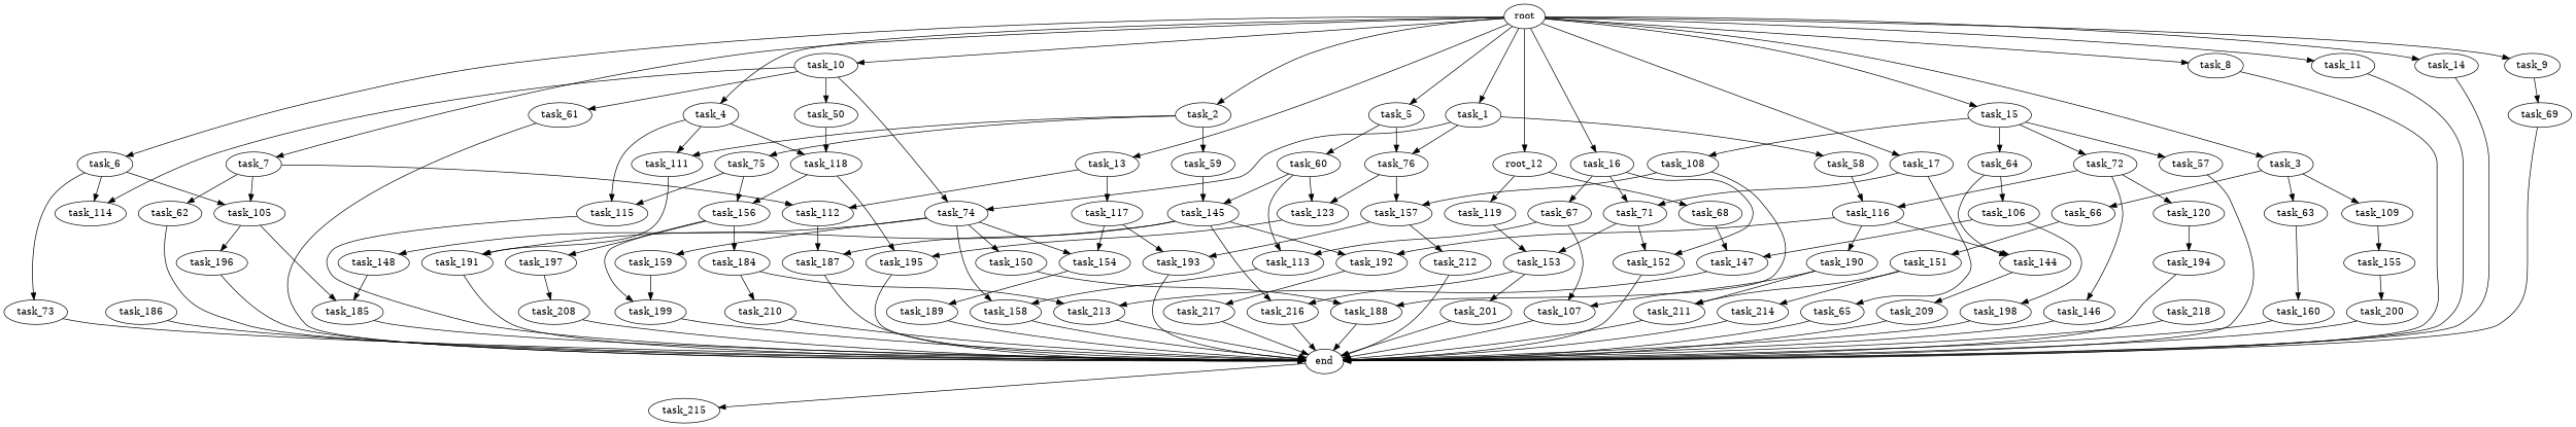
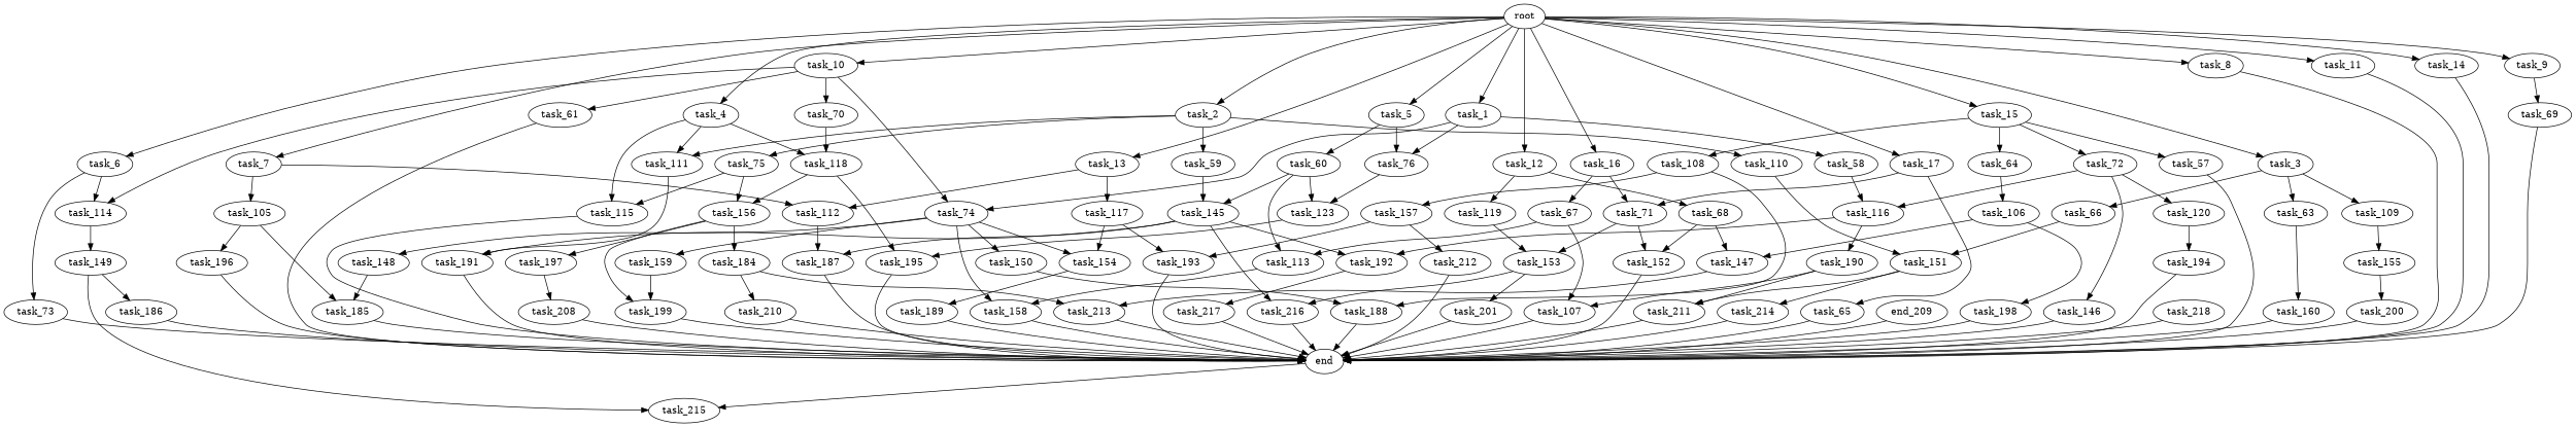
  digraph {
    root
    task_1
    task_2
    task_3
    task_4
    task_5
    task_6
    task_7
    task_8
    task_9
    task_10
    task_11
-   task_12 [label=root_12]
+   task_12
    task_13
    task_14
    task_15
    task_16
    task_17
    task_58
    task_74
    task_76
    task_59
    task_75
+   task_110
    task_111
    task_63
    task_66
    task_109
    task_115
    task_118
    task_60
    task_73
    task_105
    task_114
-   task_62
    task_112
    end
    task_69
    task_61
-   task_70 [label=task_50]
+   task_70
    task_68
    task_119
    task_117
    task_57
    task_64
    task_72
    task_108
    task_67
    task_71
    task_65
    task_116
    task_148
    task_150
    task_154
    task_158
    task_159
    n57 [label=task_123]
    task_157
    task_145
    task_156
    task_151
    task_191
    task_160
    task_155
    task_195
    task_113
    task_185
    task_196
+   task_149
    task_187
    task_215
    task_147
    task_152
    task_153
    task_193
    task_106
-   task_144
    task_120
    task_146
    task_188
    task_107
    task_190
    task_192
    task_216
    task_198
-   task_209
+   task_209 [label=end_209]
    task_211
    task_214
    task_213
    task_201
    task_194
    task_189
    task_199
    task_184
    task_197
    task_212
    task_200
    task_186
    task_217
    task_210
    task_208
    task_218
    root -> task_1
    root -> task_2
    root -> task_3
    root -> task_4
    root -> task_5
    root -> task_6
    root -> task_7
    root -> task_8
    root -> task_9
    root -> task_10
    root -> task_11
    root -> task_12
    root -> task_13
    root -> task_14
    root -> task_15
    root -> task_16
    root -> task_17
    task_1 -> task_58
    task_1 -> task_74
    task_1 -> task_76
    task_2 -> task_59
    task_2 -> task_75
+   task_2 -> task_110
    task_2 -> task_111
    task_3 -> task_63
    task_3 -> task_66
    task_3 -> task_109
    task_4 -> task_111
    task_4 -> task_115
    task_4 -> task_118
    task_5 -> task_76
    task_5 -> task_60
    task_6 -> task_73
-   task_6 -> task_105
    task_6 -> task_114
    task_7 -> task_105
-   task_7 -> task_62
    task_7 -> task_112
    task_8 -> end
    task_9 -> task_69
    task_10 -> task_74
    task_10 -> task_114
    task_10 -> task_61
    task_10 -> task_70
    task_11 -> end
    task_12 -> task_68
    task_12 -> task_119
    task_13 -> task_112
    task_13 -> task_117
    task_14 -> end
    task_15 -> task_57
    task_15 -> task_64
    task_15 -> task_72
    task_15 -> task_108
    task_16 -> task_67
    task_16 -> task_71
    task_17 -> task_71
    task_17 -> task_65
    task_58 -> task_116
    task_74 -> task_148
    task_74 -> task_150
    task_74 -> task_154
    task_74 -> task_158
    task_74 -> task_159
    task_76 -> n57
-   task_76 -> task_157
    task_59 -> task_145
    task_75 -> task_115
    task_75 -> task_156
+   task_110 -> task_151
    task_111 -> task_191
    task_63 -> task_160
    task_66 -> task_151
    task_109 -> task_155
    task_115 -> end
    task_118 -> task_156
    task_118 -> task_195
    task_60 -> n57
    task_60 -> task_145
    task_60 -> task_113
    task_73 -> end
    task_105 -> task_185
    task_105 -> task_196
-   task_62 -> end
+   task_114 -> task_149
    task_112 -> task_187
    end -> task_215
    task_69 -> end
    task_61 -> end
    task_70 -> task_118
    task_68 -> task_147
-   task_16 -> task_152
+   task_68 -> task_152
    task_119 -> task_153
    task_117 -> task_154
    task_117 -> task_193
    task_57 -> end
    task_64 -> task_106
-   task_64 -> task_144
    task_72 -> task_116
    task_72 -> task_120
    task_72 -> task_146
    task_108 -> task_157
    task_108 -> task_188
    task_67 -> task_113
    task_67 -> task_107
    task_71 -> task_152
    task_71 -> task_153
    task_65 -> end
-   task_116 -> task_144
    task_116 -> task_190
    task_116 -> task_192
    task_148 -> task_185
    task_150 -> task_188
    task_154 -> task_189
    task_158 -> end
    task_159 -> task_199
    n57 -> task_195
    task_157 -> task_193
    task_157 -> task_212
    task_145 -> task_191
    task_145 -> task_187
    task_145 -> task_192
    task_145 -> task_216
    task_156 -> task_199
    task_156 -> task_184
    task_156 -> task_197
    task_151 -> task_211
    task_151 -> task_214
    task_191 -> end
    task_160 -> end
    task_155 -> task_200
    task_195 -> end
    task_113 -> task_158
    task_185 -> end
    task_196 -> end
+   task_149 -> task_215
+   task_149 -> task_186
    task_187 -> end
    task_147 -> task_213
    task_152 -> end
    task_153 -> task_216
    task_153 -> task_201
    task_193 -> end
    task_106 -> task_147
    task_106 -> task_198
-   task_144 -> task_209
    task_120 -> task_194
    task_146 -> end
    task_188 -> end
    task_107 -> end
    task_190 -> task_107
    task_190 -> task_211
    task_192 -> task_217
    task_216 -> end
    task_198 -> end
    task_209 -> end
    task_211 -> end
    task_214 -> end
    task_213 -> end
    task_201 -> end
    task_194 -> end
    task_189 -> end
    task_199 -> end
    task_184 -> task_213
    task_184 -> task_210
    task_197 -> task_208
    task_212 -> end
    task_200 -> end
    task_186 -> end
    task_217 -> end
    task_210 -> end
    task_208 -> end
    task_218 -> end
  }
